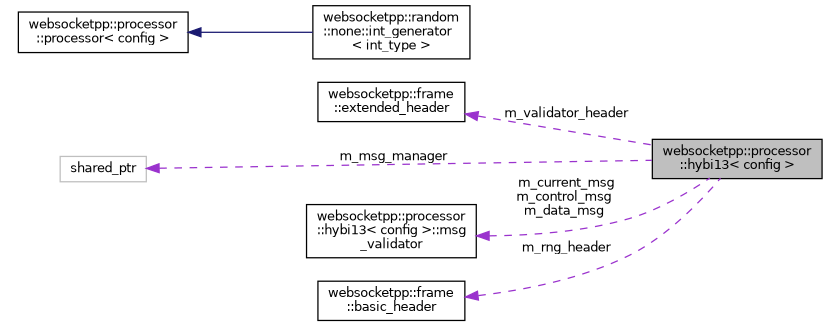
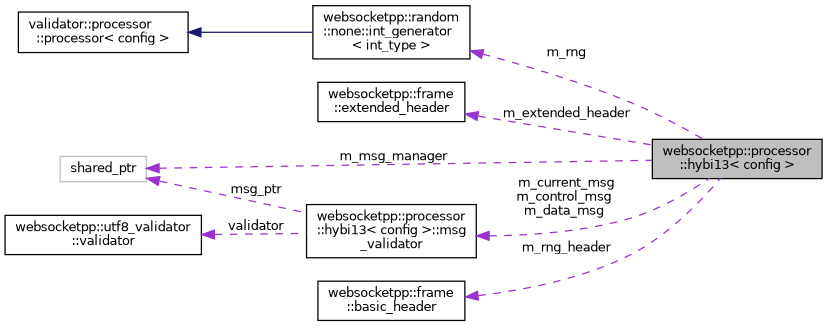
  digraph {
    rankdir=LR
    node [color=black fillcolor=white fontname=Helvetica fontsize=10 shape=record style=filled]
    edge [color=darkorchid3 dir=back fontname=Helvetica fontsize=10 labelfontname=Helvetica labelfontsize=10 style=dashed]
    n1 [fillcolor=grey75 fontcolor=black height=0.2 label="websocketpp::processor\l::hybi13\< config \>" width=0.4]
-   n2 [height=0.2 label="websocketpp::processor\l::processor\< config \>" width=0.4]
+   n2 [height=0.2 label="validator::processor\l::processor\< config \>" width=0.4]
    n3 [height=0.2 label="websocketpp::random\l::none::int_generator\l\< int_type \>" width=0.4]
    n4 [height=0.2 label="websocketpp::frame\l::extended_header" width=0.4]
    n5 [color=grey75 height=0.2 label=shared_ptr width=0.4]
    n6 [height=0.2 label="websocketpp::processor\l::hybi13\< config \>::msg\l_validator" width=0.4]
    n7 [height=0.2 label="websocketpp::frame\l::basic_header" width=0.4]
+   n8 [height=0.2 label="websocketpp::utf8_validator\l::validator" width=0.4]
    n2 -> n3 [color=midnightblue style=solid]
-   n4 -> n1 [label=" m_validator_header"]
+   n3 -> n1 [label=" m_rng"]
+   n4 -> n1 [label=" m_extended_header"]
    n5 -> n1 [label=" m_msg_manager"]
+   n5 -> n6 [label=" msg_ptr"]
    n6 -> n1 [label=" m_current_msg\nm_control_msg\nm_data_msg"]
    n7 -> n1 [label=" m_rng_header"]
+   n8 -> n6 [label=" validator"]
  }
